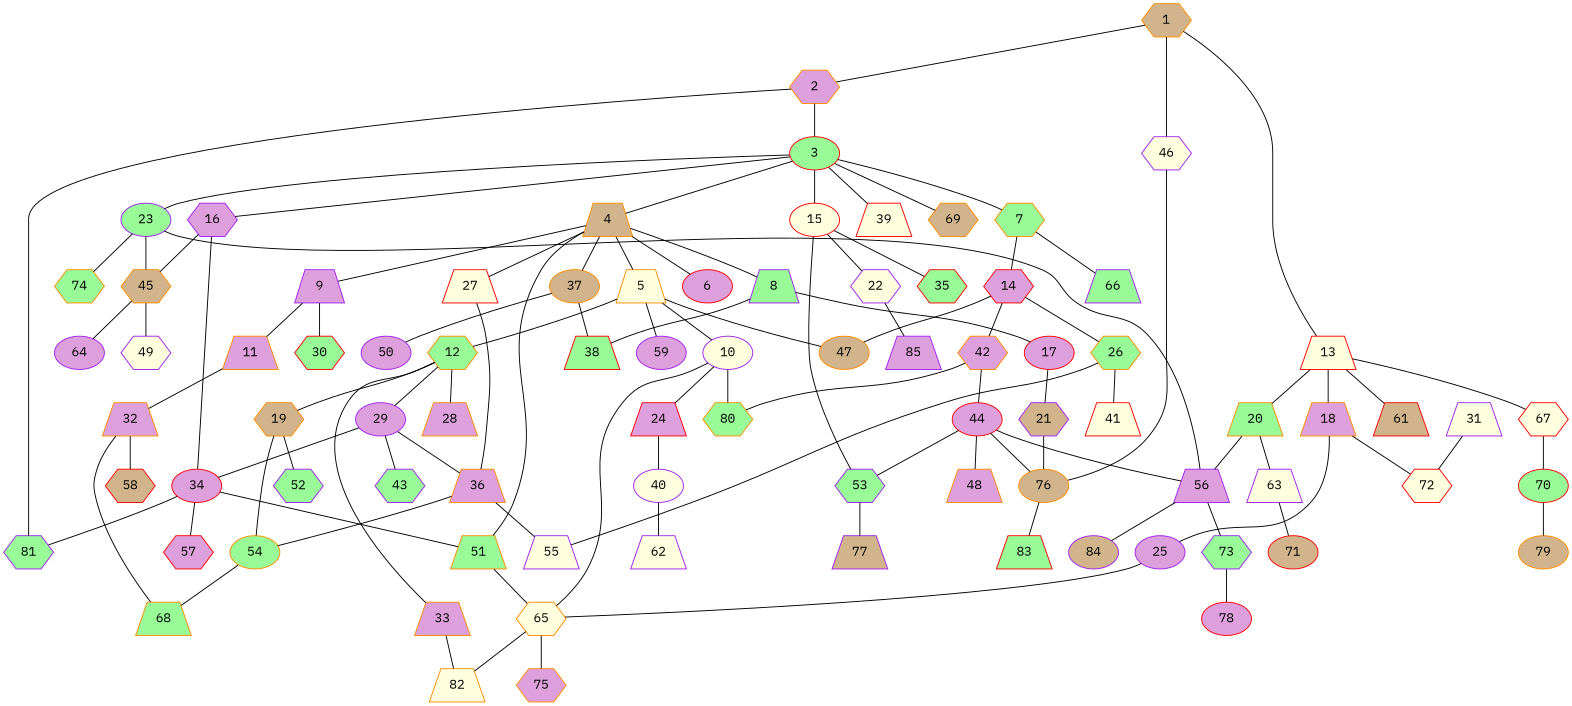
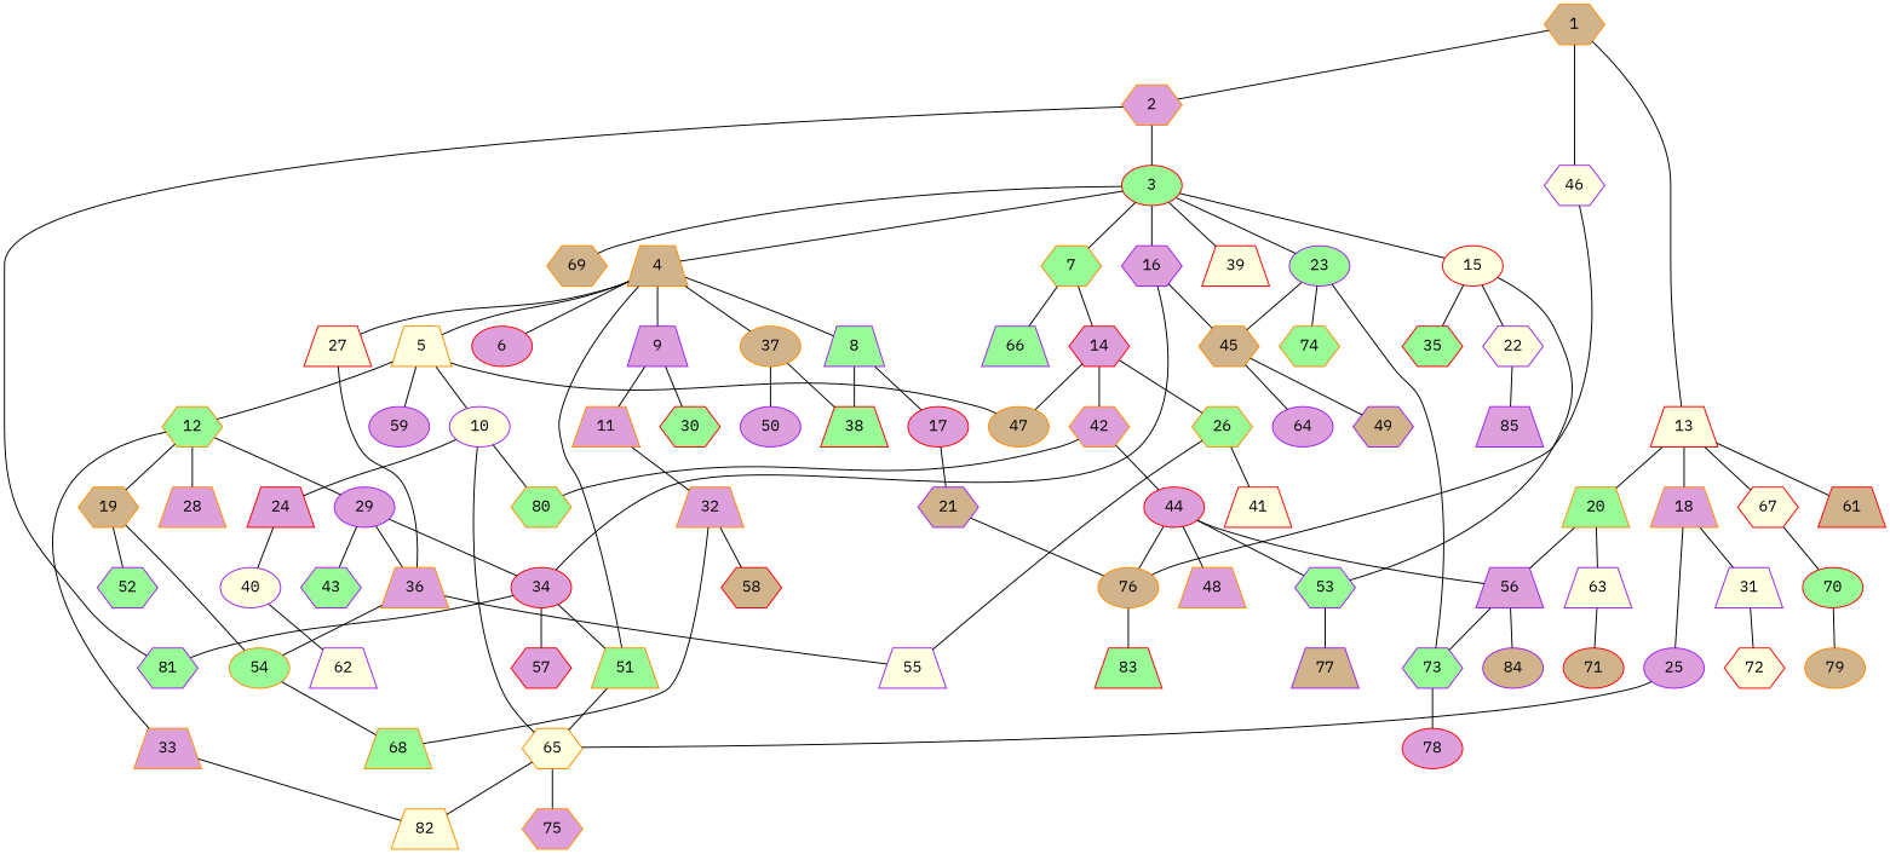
  graph {
    fontname="IBM Plex Mono"
    node [color=darkorange fillcolor=plum fontname="IBM Plex Mono" shape=trapezium style=filled]
    edge [fontname="IBM Plex Mono"]
    1 [fillcolor=tan shape=hexagon]
    2 [shape=hexagon]
    13 [color=red fillcolor=lightyellow]
    46 [color=purple fillcolor=lightyellow shape=hexagon]
    3 [color=red fillcolor=palegreen shape=ellipse]
    81 [color=purple fillcolor=palegreen shape=hexagon]
    18
    20 [fillcolor=palegreen]
    61 [color=red fillcolor=tan]
    67 [color=red fillcolor=lightyellow shape=hexagon]
    76 [fillcolor=tan shape=ellipse]
    4 [fillcolor=tan]
    7 [fillcolor=palegreen shape=hexagon]
    15 [color=red fillcolor=lightyellow shape=ellipse]
    16 [color=purple shape=hexagon]
    23 [color=purple fillcolor=palegreen shape=ellipse]
    39 [color=red fillcolor=lightyellow]
    69 [fillcolor=tan shape=hexagon]
    5 [fillcolor=lightyellow]
    6 [color=red shape=ellipse]
    8 [color=purple fillcolor=palegreen]
    9 [color=purple]
    27 [color=red fillcolor=lightyellow]
    37 [fillcolor=tan shape=ellipse]
    51 [fillcolor=palegreen]
    14 [color=red shape=hexagon]
    66 [color=purple fillcolor=palegreen]
    22 [color=purple fillcolor=lightyellow shape=hexagon]
    35 [color=red fillcolor=palegreen shape=hexagon]
    53 [color=purple fillcolor=palegreen shape=hexagon]
    34 [color=red shape=ellipse]
    45 [fillcolor=tan shape=hexagon]
    56 [color=purple]
    74 [fillcolor=palegreen shape=hexagon]
    10 [color=purple fillcolor=lightyellow shape=ellipse]
    12 [fillcolor=palegreen shape=hexagon]
    47 [fillcolor=tan shape=ellipse]
    59 [color=purple shape=ellipse]
    17 [color=red shape=ellipse]
    38 [color=red fillcolor=palegreen]
    11
    30 [color=red fillcolor=palegreen shape=hexagon]
    36
    50 [color=purple shape=ellipse]
    65 [fillcolor=lightyellow shape=hexagon]
    24 [color=red]
    80 [fillcolor=palegreen shape=hexagon]
    19 [fillcolor=tan shape=hexagon]
    28
    29 [color=purple shape=ellipse]
    33
    26 [fillcolor=palegreen shape=hexagon]
    42 [shape=hexagon]
    21 [color=purple fillcolor=tan shape=hexagon]
    32
    40 [color=purple fillcolor=lightyellow shape=ellipse]
    82 [fillcolor=lightyellow]
    75 [shape=hexagon]
    58 [color=red fillcolor=tan shape=hexagon]
    68 [fillcolor=palegreen]
    52 [color=purple fillcolor=palegreen shape=hexagon]
    54 [fillcolor=palegreen shape=ellipse]
    43 [color=purple fillcolor=palegreen shape=hexagon]
    25 [color=purple shape=ellipse]
    31 [color=purple fillcolor=lightyellow]
    63 [color=purple fillcolor=lightyellow]
    70 [color=red fillcolor=palegreen shape=ellipse]
    41 [color=red fillcolor=lightyellow]
    55 [color=purple fillcolor=lightyellow]
    44 [color=red shape=ellipse]
    85 [color=purple]
    77 [color=purple fillcolor=tan]
    57 [color=red shape=hexagon]
-   49 [color=purple fillcolor=lightyellow shape=hexagon]
+   49 [color=purple fillcolor=tan shape=hexagon]
    64 [color=purple shape=ellipse]
    72 [color=red fillcolor=lightyellow shape=hexagon]
    73 [color=purple fillcolor=palegreen shape=hexagon]
    84 [color=purple fillcolor=tan shape=ellipse]
    71 [color=red fillcolor=tan shape=ellipse]
    83 [color=red fillcolor=palegreen]
    62 [color=purple fillcolor=lightyellow]
    48
    78 [color=red shape=ellipse]
    79 [fillcolor=tan shape=ellipse]
    1 -- 2
    1 -- 13
    1 -- 46
    2 -- 3
    2 -- 81
    13 -- 18
    13 -- 20
    13 -- 61
    13 -- 67
    46 -- 76
    3 -- 4
    3 -- 7
    3 -- 15
    3 -- 16
    3 -- 23
    3 -- 39
    3 -- 69
    18 -- 25
-   18 -- 72
+   18 -- 31
    20 -- 56
    20 -- 63
    67 -- 70
    76 -- 83
    4 -- 5
    4 -- 6
    4 -- 8
    4 -- 9
    4 -- 27
    4 -- 37
    4 -- 51
    7 -- 14
    7 -- 66
    15 -- 22
    15 -- 35
    15 -- 53
    16 -- 34
    16 -- 45
    23 -- 45
-   23 -- 56
+   23 -- 73
    23 -- 74
    5 -- 10
    5 -- 12
    5 -- 47
    5 -- 59
    8 -- 17
    8 -- 38
    9 -- 11
    9 -- 30
    27 -- 36
    37 -- 38
    37 -- 50
    51 -- 65
    14 -- 47
    14 -- 26
    14 -- 42
    22 -- 85
    53 -- 77
    34 -- 81
    34 -- 51
    34 -- 57
    45 -- 49
    45 -- 64
    56 -- 73
    56 -- 84
    10 -- 65
    10 -- 24
    10 -- 80
    12 -- 19
    12 -- 28
    12 -- 29
    12 -- 33
    17 -- 21
    11 -- 32
    36 -- 54
    36 -- 55
    65 -- 82
    65 -- 75
    24 -- 40
    19 -- 52
    19 -- 54
    29 -- 34
    29 -- 36
    29 -- 43
    33 -- 82
    26 -- 41
    26 -- 55
    42 -- 80
    42 -- 44
    21 -- 76
    32 -- 58
    32 -- 68
    40 -- 62
    54 -- 68
    25 -- 65
    31 -- 72
    63 -- 71
    70 -- 79
    44 -- 76
    44 -- 53
    44 -- 56
    44 -- 48
    73 -- 78
  }
